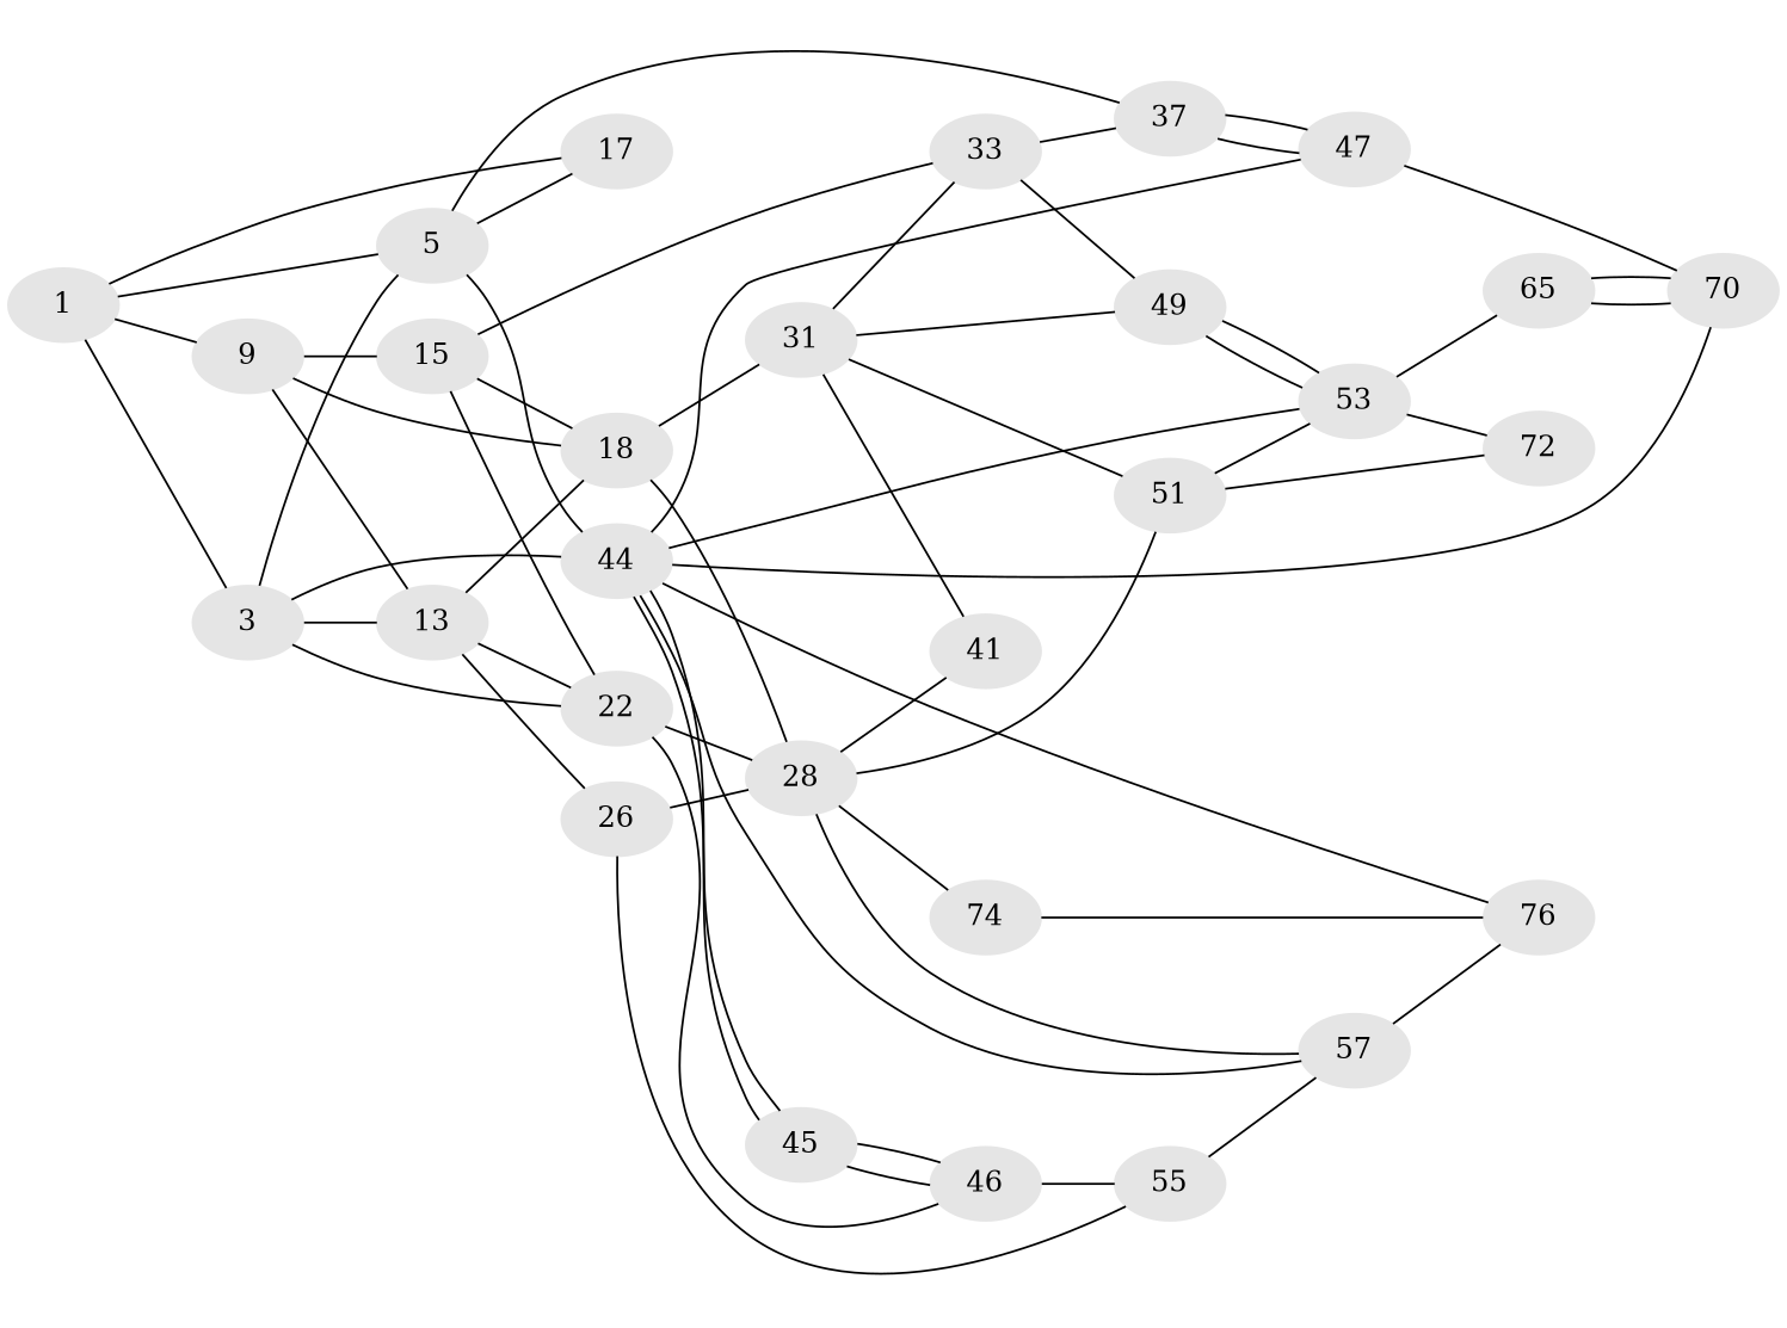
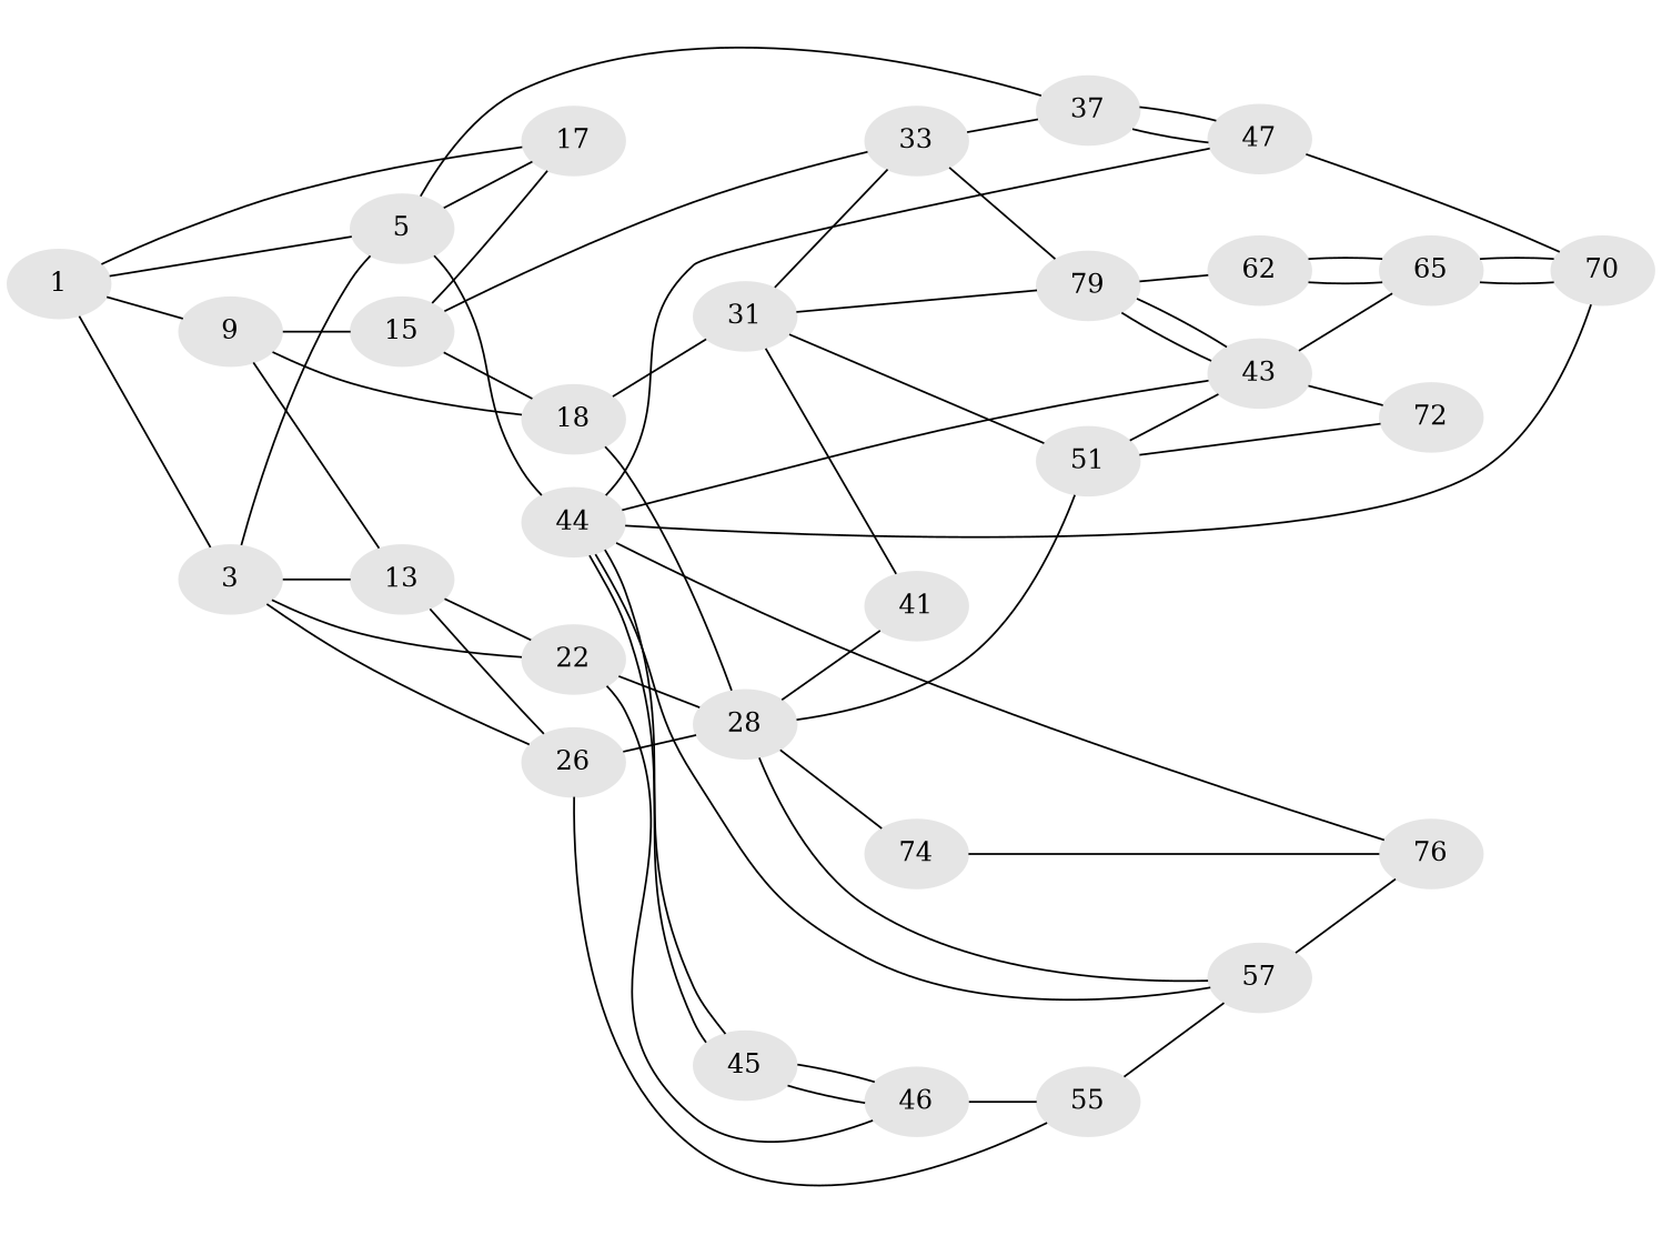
  graph {
    rankdir=LR
    node [color=gray90 style=filled]
    1 [super="+2+6"]
    3 [super="+4+12"]
    5 [super="+21"]
    9 [super="+10"]
    17
    13 [super="+24+14"]
    22 [super="+23+43"]
    44 [super="+78+48"]
    37
    15 [super="+16"]
    18 [super="+20+19"]
    26 [super="+27"]
    28 [super="+38+29"]
    46 [super="+54"]
    57 [super="+58+68"]
    47
    45
-   53 [super="+64"]
+   53 [super="+64" label=43]
    70 [super="+71+82"]
    76 [super="+77"]
    33 [super="+35"]
    31 [super="+32+42"]
    55 [super="+56"]
-   49 [super="+50"]
+   49 [super="+50" label=79]
    41
    51 [super="+52"]
    74
    72
+   62
    65
    1 -- 3
    1 -- 5 [weight=2]
    1 -- 9 [weight=2]
    1 -- 17
    3 -- 5
    3 -- 13
    3 -- 22 [weight=2]
-   3 -- 44
+   3 -- 26
    5 -- 17
    5 -- 44
    5 -- 37
    9 -- 13
    9 -- 15
    9 -- 18
    13 -- 22
-   13 -- 18
    13 -- 26
    22 -- 28
    22 -- 46
    44 -- 57
    44 -- 47
    44 -- 45
    44 -- 45
    44 -- 53
    44 -- 70
    44 -- 76
    37 -- 47
    37 -- 47
-   15 -- 22
+   15 -- 17
    15 -- 18
    15 -- 33
    18 -- 28 [weight=2]
    18 -- 31
    26 -- 28
    26 -- 55
    28 -- 57
    28 -- 41 [weight=2]
    28 -- 51
    28 -- 74
    46 -- 55 [weight=2]
    57 -- 76
    47 -- 70
    45 -- 46 [weight=2]
    45 -- 46
    53 -- 72
    53 -- 65
    33 -- 37
    33 -- 49
    31 -- 33
    31 -- 49
    31 -- 41
    31 -- 51
    55 -- 57
    49 -- 53
    49 -- 53
+   49 -- 62
    51 -- 53
    51 -- 72
    74 -- 76
+   62 -- 65
+   62 -- 65
    65 -- 70
    65 -- 70
  }
